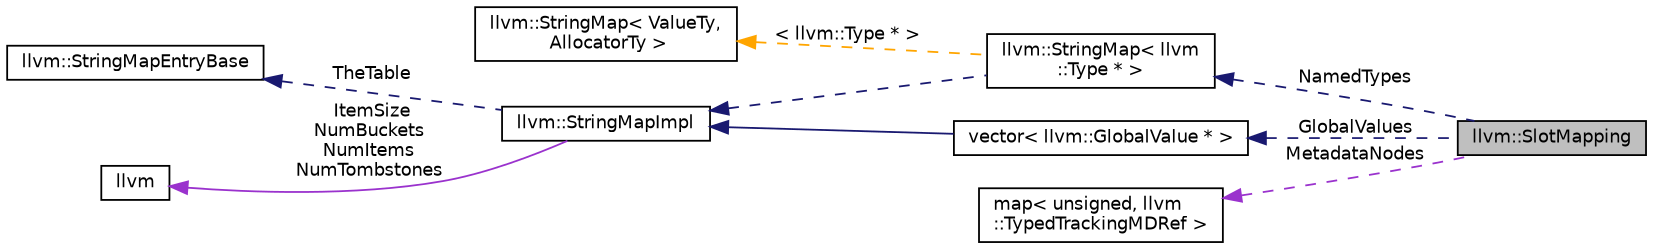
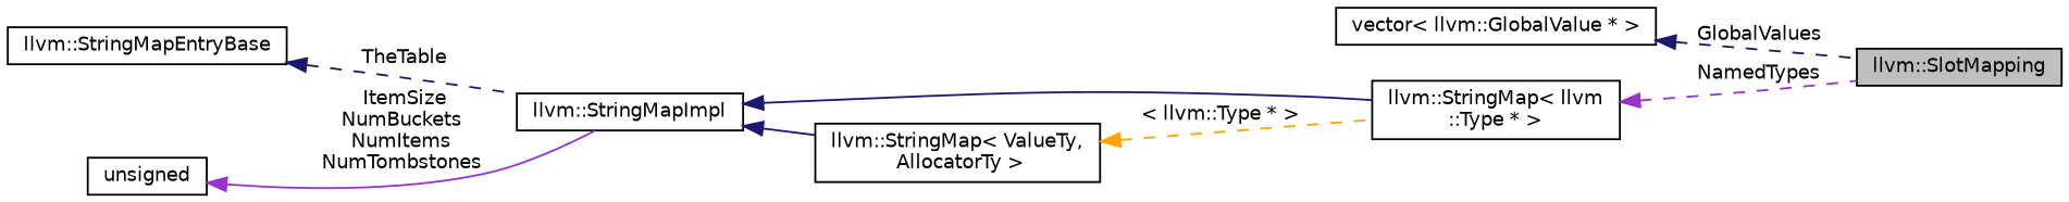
  digraph {
    rankdir=LR
    node [color=black fontname=Helvetica fontsize=10 shape=box]
    edge [color=midnightblue dir=back fontname=Helvetica fontsize=10 labelfontname=Helvetica labelfontsize=10 style=dashed]
    n1 [fillcolor=grey75 fontcolor=black height=0.2 label="llvm::SlotMapping" style=filled width=0.4]
    n2 [height=0.2 label="vector\< llvm::GlobalValue * \>" width=0.4]
-   n3 [height=0.2 label="map\< unsigned, llvm\l::TypedTrackingMDRef \>" width=0.4]
    n4 [height=0.2 label="llvm::StringMap\< llvm\l::Type * \>" width=0.4]
    n5 [height=0.2 label="llvm::StringMapImpl" width=0.4]
    n6 [height=0.2 label="llvm::StringMap\< ValueTy,\l AllocatorTy \>" width=0.4]
    n7 [height=0.2 label="llvm::StringMapEntryBase" width=0.4]
-   n8 [height=0.2 label=llvm width=0.4]
+   n8 [height=0.2 label=unsigned width=0.4]
    n2 -> n1 [label=" GlobalValues"]
-   n3 -> n1 [color=darkorchid3 label=" MetadataNodes"]
-   n4 -> n1 [label=" NamedTypes"]
-   n5 -> n4
-   n5 -> n2 [style=solid]
+   n4 -> n1 [color=darkorchid3 label=" NamedTypes"]
+   n5 -> n4 [style=solid]
+   n5 -> n6 [style=solid]
    n6 -> n4 [color=orange label=" \< llvm::Type * \>"]
    n7 -> n5 [label=" TheTable"]
    n8 -> n5 [color=darkorchid3 label=" ItemSize\nNumBuckets\nNumItems\nNumTombstones" style=solid]
  }
